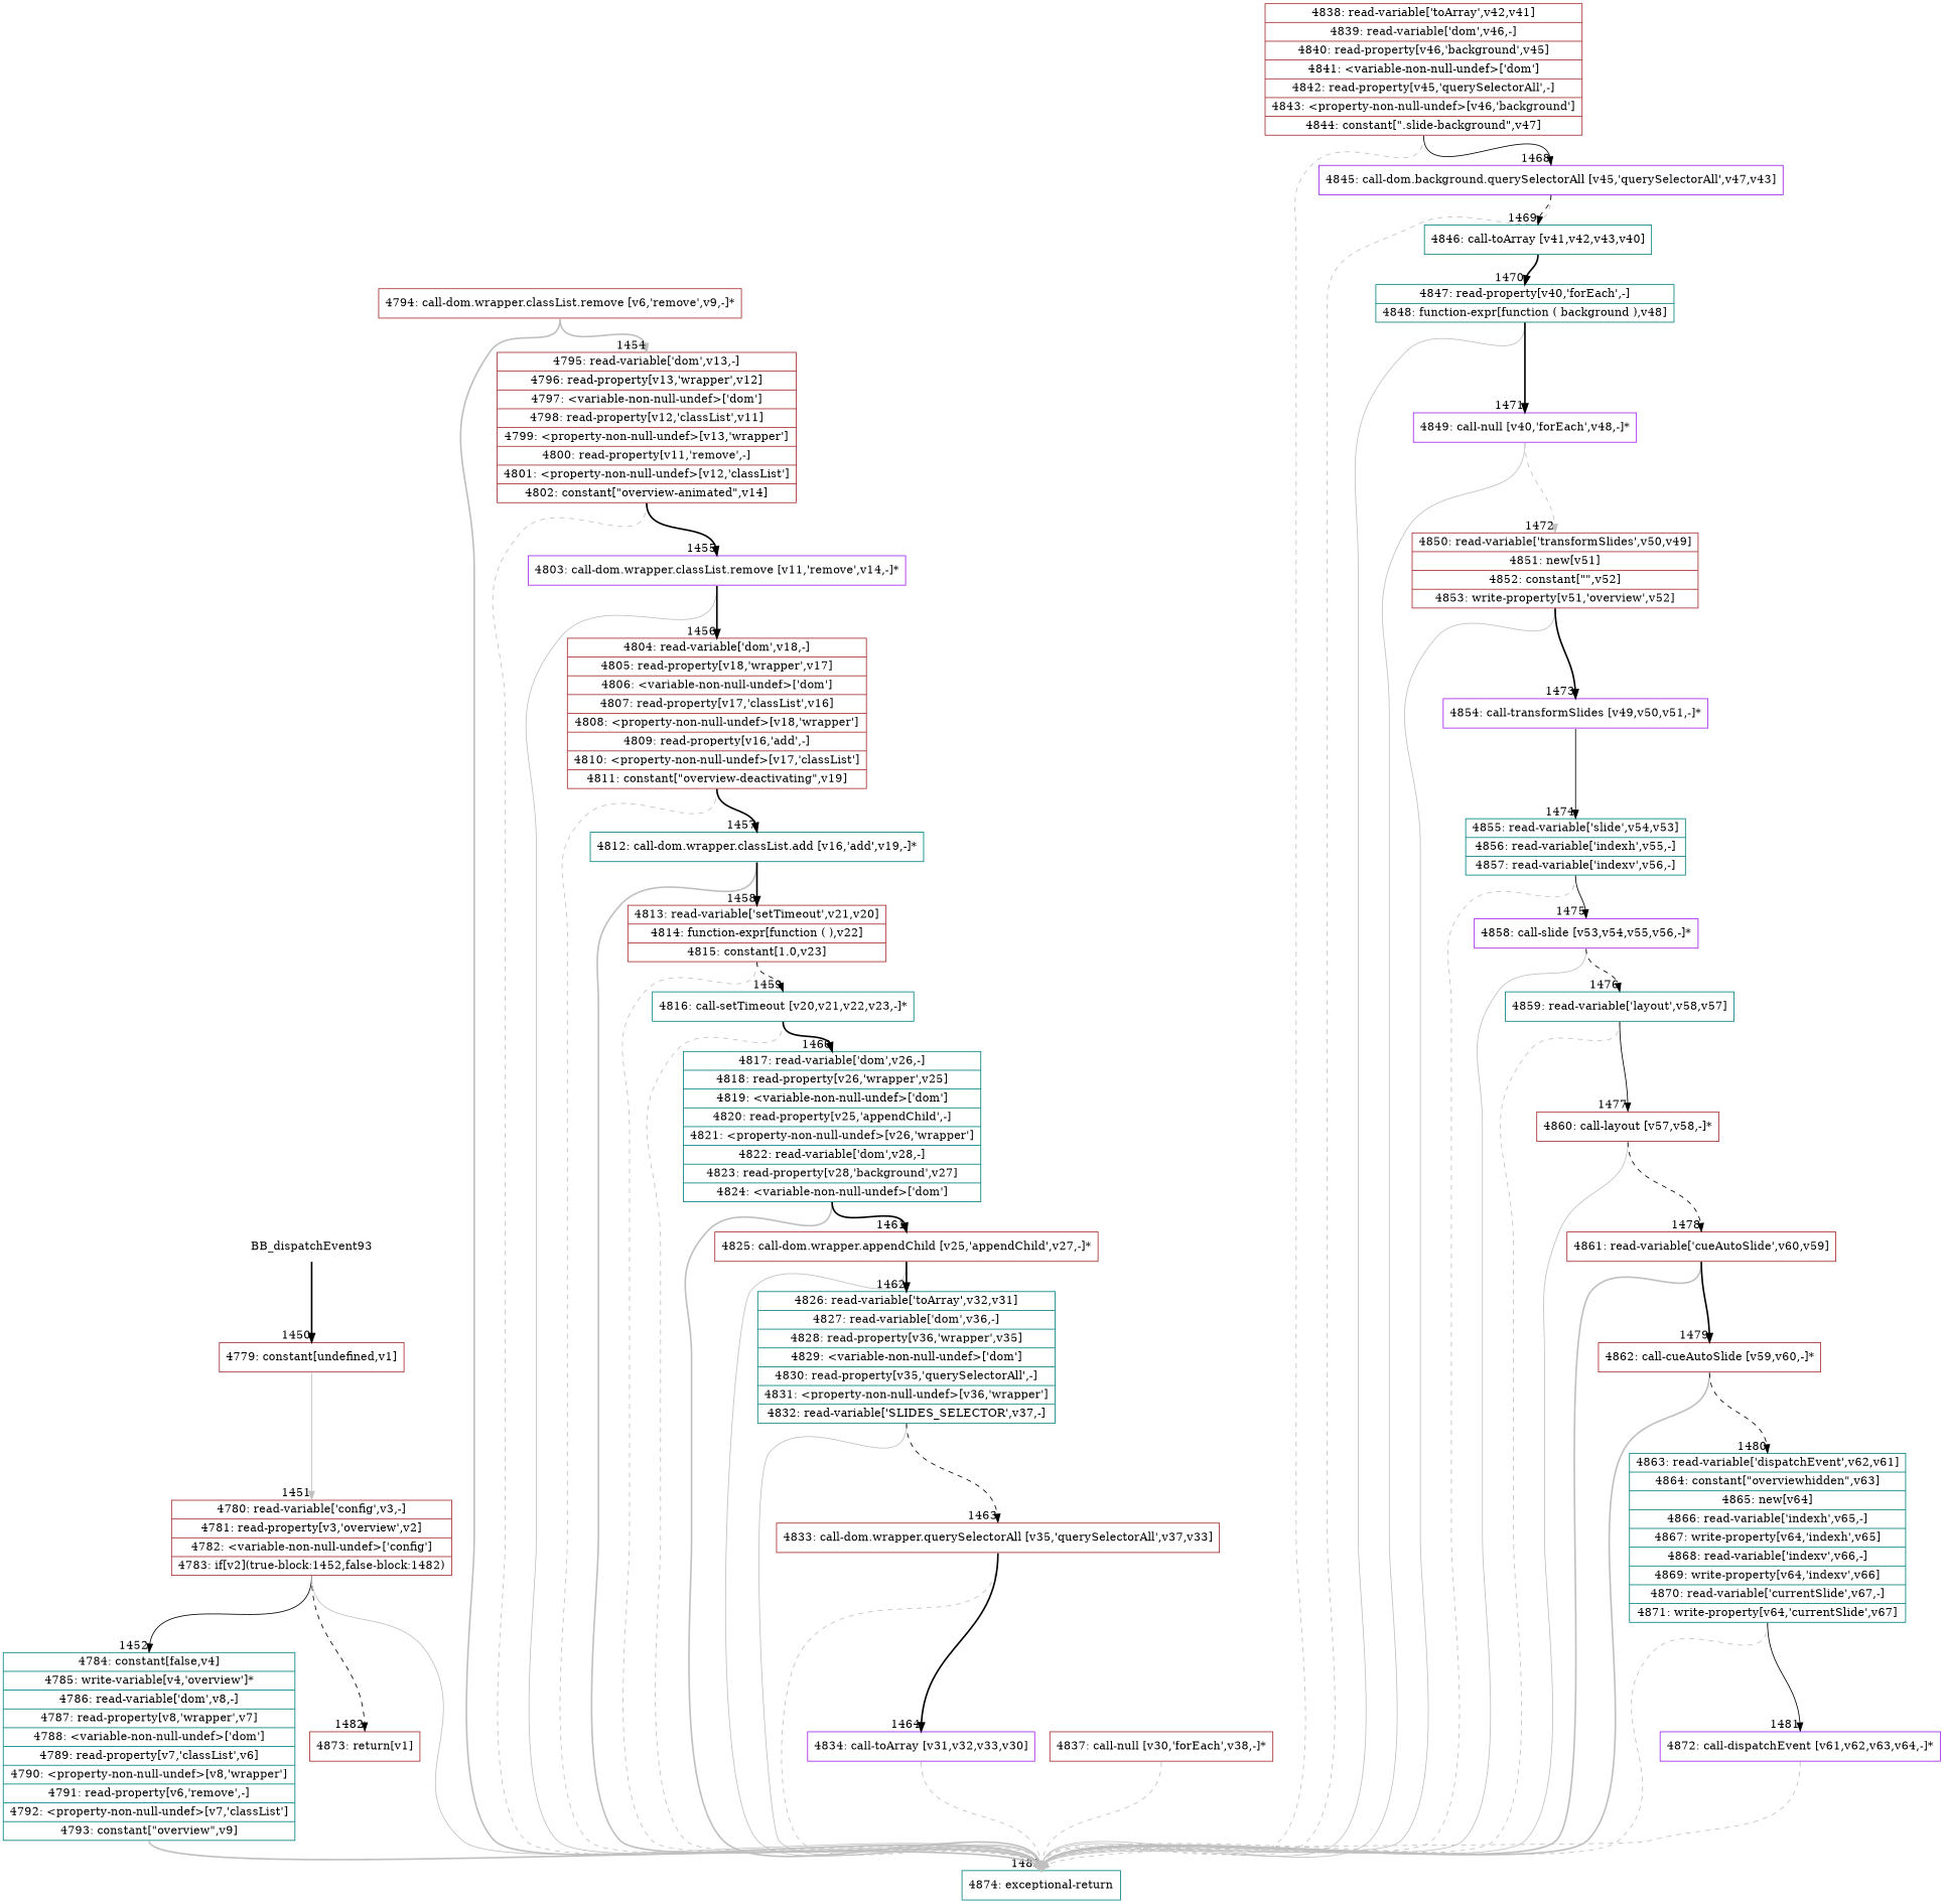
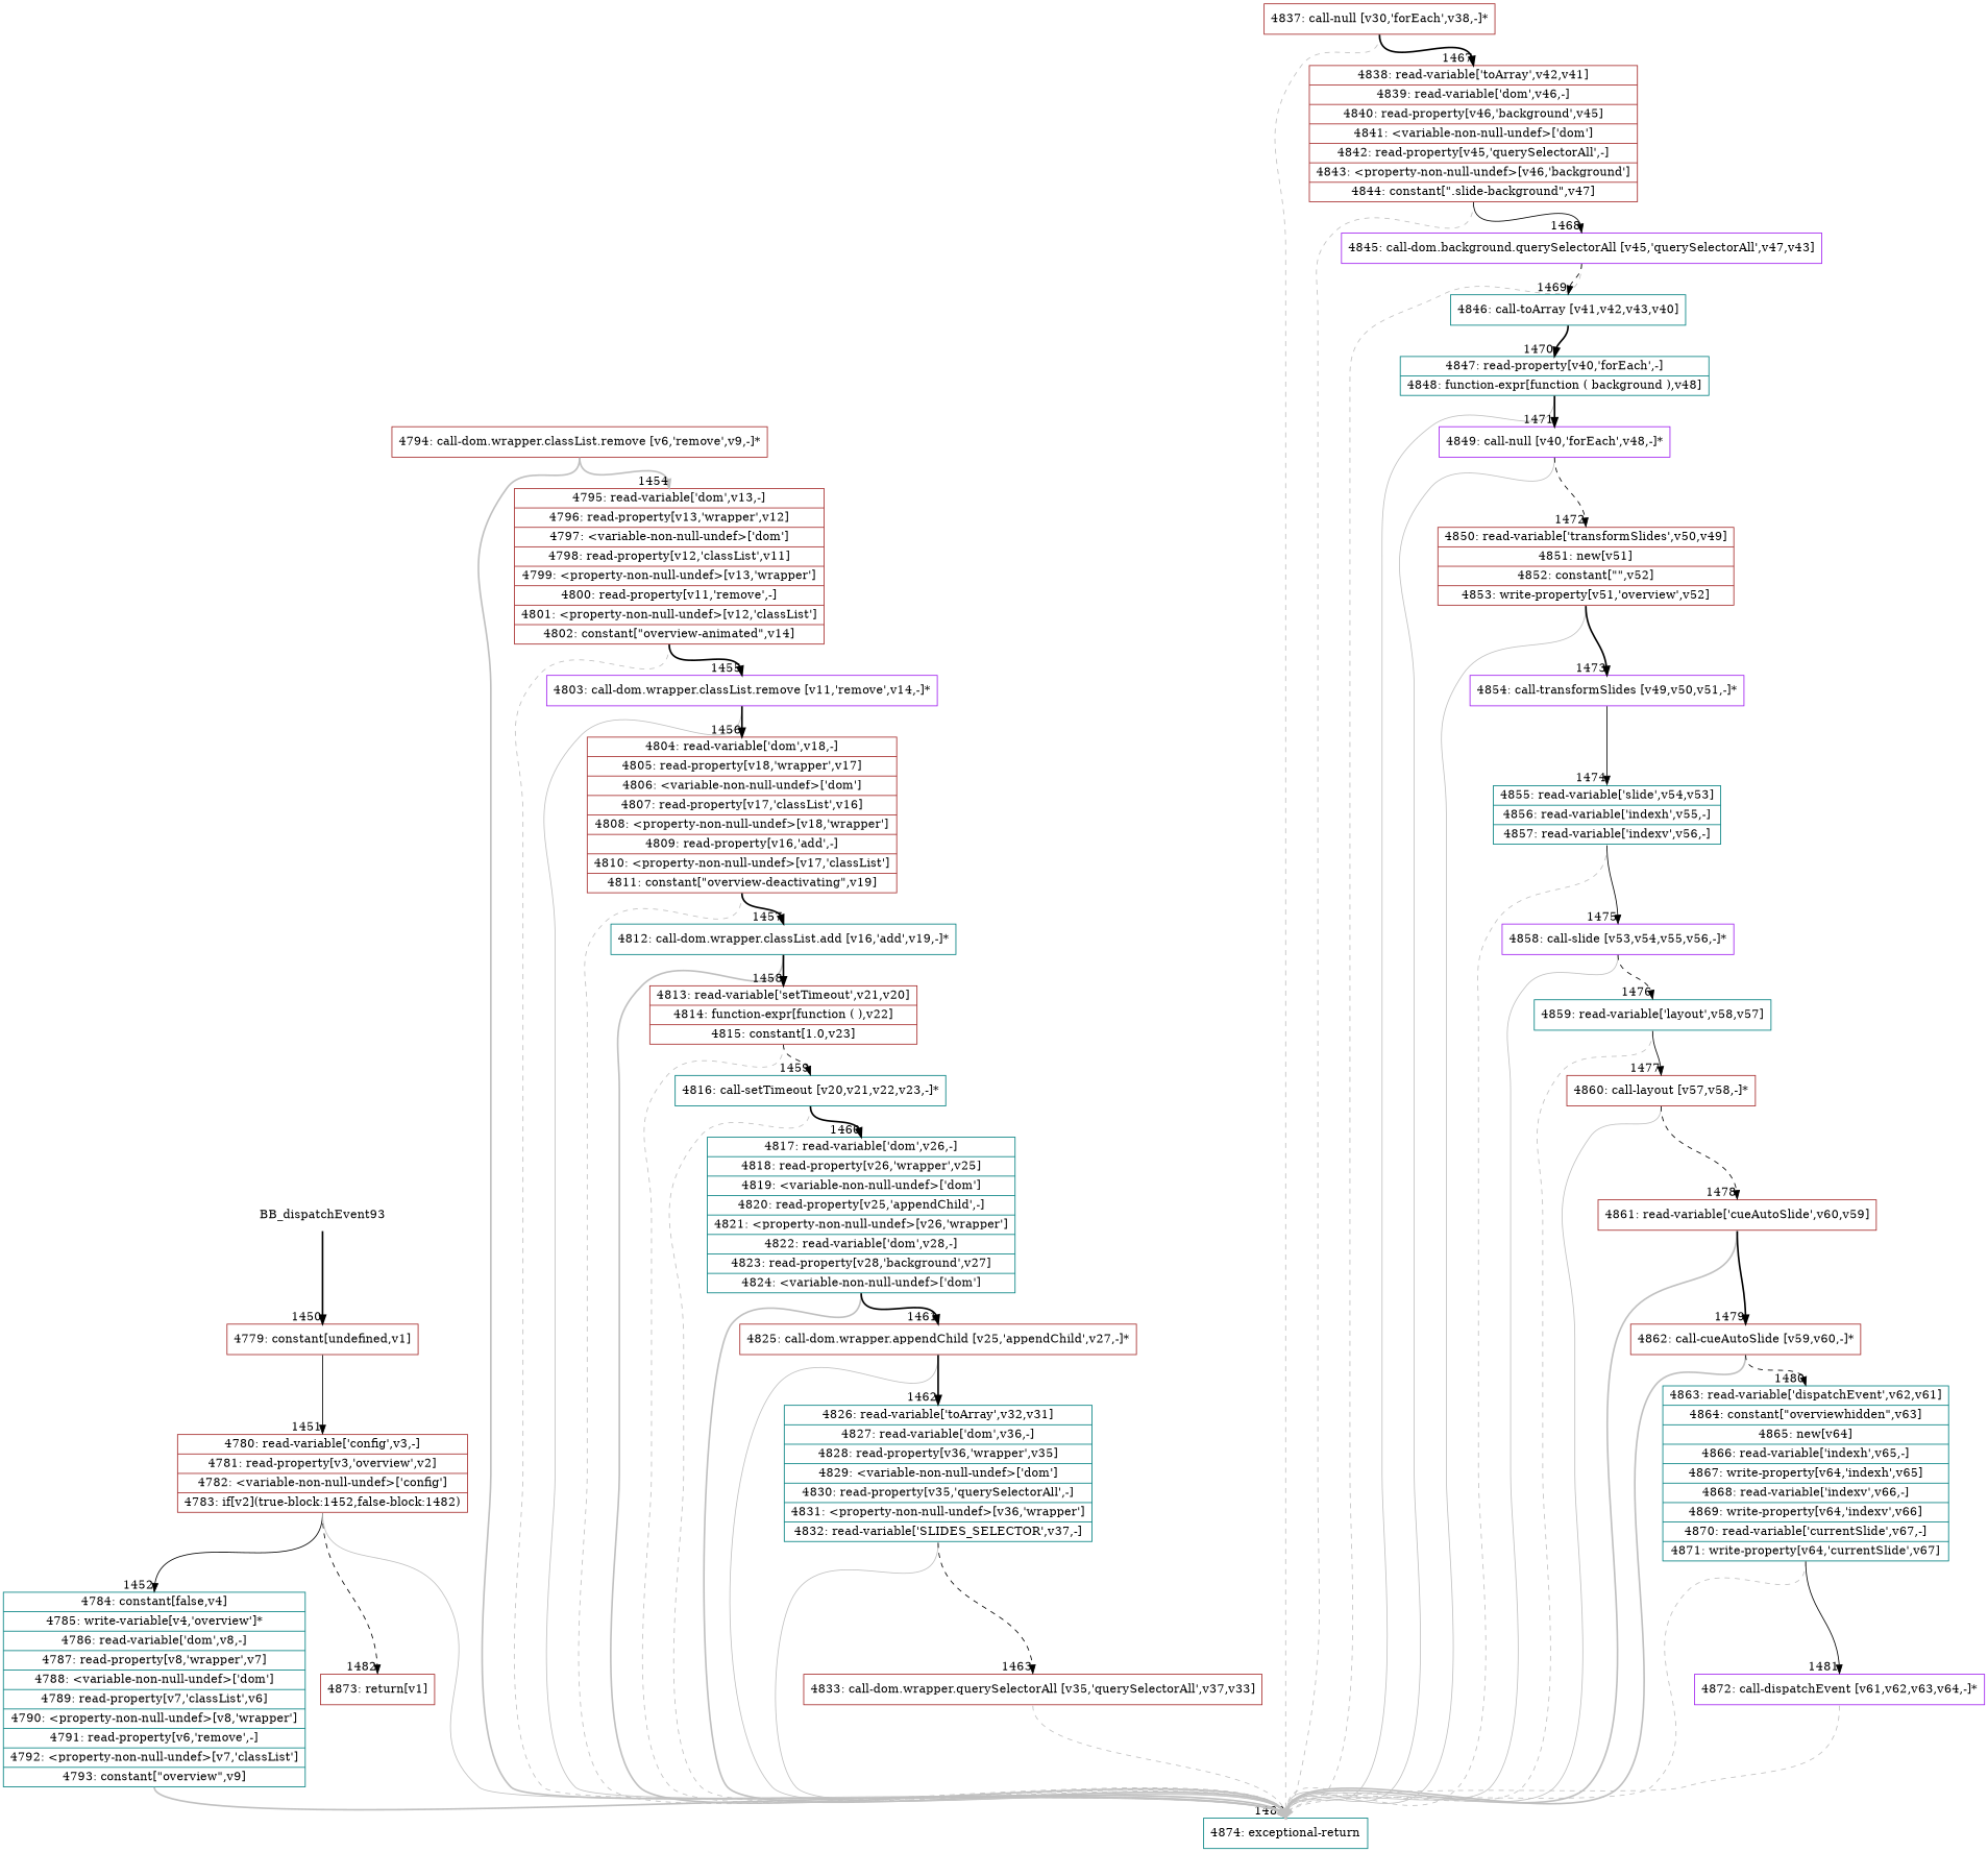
  digraph {
    rankdir=TD
    node [color=brown shape=record]
    edge [headport=n style=bold tailport=s]
    n1 [color=purple label=BB_dispatchEvent93 shape=none]
    n2 [label="{4779: constant[undefined,v1]}"]
    n3 [label="{4780: read-variable['config',v3,-]|4781: read-property[v3,'overview',v2]|4782: \<variable-non-null-undef\>['config']|4783: if[v2](true-block:1452,false-block:1482)}"]
    n4 [color=teal label="{4784: constant[false,v4]|4785: write-variable[v4,'overview']*|4786: read-variable['dom',v8,-]|4787: read-property[v8,'wrapper',v7]|4788: \<variable-non-null-undef\>['dom']|4789: read-property[v7,'classList',v6]|4790: \<property-non-null-undef\>[v8,'wrapper']|4791: read-property[v6,'remove',-]|4792: \<property-non-null-undef\>[v7,'classList']|4793: constant[\"overview\",v9]}"]
    n5 [label="{4873: return[v1]}"]
    n6 [color=teal label="{4874: exceptional-return}"]
    n7 [label="{4794: call-dom.wrapper.classList.remove [v6,'remove',v9,-]*}"]
    n8 [label="{4795: read-variable['dom',v13,-]|4796: read-property[v13,'wrapper',v12]|4797: \<variable-non-null-undef\>['dom']|4798: read-property[v12,'classList',v11]|4799: \<property-non-null-undef\>[v13,'wrapper']|4800: read-property[v11,'remove',-]|4801: \<property-non-null-undef\>[v12,'classList']|4802: constant[\"overview-animated\",v14]}"]
    n9 [color=purple label="{4803: call-dom.wrapper.classList.remove [v11,'remove',v14,-]*}"]
    n10 [label="{4804: read-variable['dom',v18,-]|4805: read-property[v18,'wrapper',v17]|4806: \<variable-non-null-undef\>['dom']|4807: read-property[v17,'classList',v16]|4808: \<property-non-null-undef\>[v18,'wrapper']|4809: read-property[v16,'add',-]|4810: \<property-non-null-undef\>[v17,'classList']|4811: constant[\"overview-deactivating\",v19]}"]
    n11 [color=teal label="{4812: call-dom.wrapper.classList.add [v16,'add',v19,-]*}"]
    n12 [label="{4813: read-variable['setTimeout',v21,v20]|4814: function-expr[function ( ),v22]|4815: constant[1.0,v23]}"]
    n13 [color=teal label="{4816: call-setTimeout [v20,v21,v22,v23,-]*}"]
    n14 [color=teal label="{4817: read-variable['dom',v26,-]|4818: read-property[v26,'wrapper',v25]|4819: \<variable-non-null-undef\>['dom']|4820: read-property[v25,'appendChild',-]|4821: \<property-non-null-undef\>[v26,'wrapper']|4822: read-variable['dom',v28,-]|4823: read-property[v28,'background',v27]|4824: \<variable-non-null-undef\>['dom']}"]
    n15 [label="{4825: call-dom.wrapper.appendChild [v25,'appendChild',v27,-]*}"]
    n16 [color=teal label="{4826: read-variable['toArray',v32,v31]|4827: read-variable['dom',v36,-]|4828: read-property[v36,'wrapper',v35]|4829: \<variable-non-null-undef\>['dom']|4830: read-property[v35,'querySelectorAll',-]|4831: \<property-non-null-undef\>[v36,'wrapper']|4832: read-variable['SLIDES_SELECTOR',v37,-]}"]
    n17 [label="{4833: call-dom.wrapper.querySelectorAll [v35,'querySelectorAll',v37,v33]}"]
-   n18 [color=purple label="{4834: call-toArray [v31,v32,v33,v30]}"]
    n19 [label="{4837: call-null [v30,'forEach',v38,-]*}"]
    n20 [label="{4838: read-variable['toArray',v42,v41]|4839: read-variable['dom',v46,-]|4840: read-property[v46,'background',v45]|4841: \<variable-non-null-undef\>['dom']|4842: read-property[v45,'querySelectorAll',-]|4843: \<property-non-null-undef\>[v46,'background']|4844: constant[\".slide-background\",v47]}"]
    n21 [color=purple label="{4845: call-dom.background.querySelectorAll [v45,'querySelectorAll',v47,v43]}"]
    n22 [color=teal label="{4846: call-toArray [v41,v42,v43,v40]}"]
    n23 [color=teal label="{4847: read-property[v40,'forEach',-]|4848: function-expr[function ( background ),v48]}"]
    n24 [color=purple label="{4849: call-null [v40,'forEach',v48,-]*}"]
    n25 [label="{4850: read-variable['transformSlides',v50,v49]|4851: new[v51]|4852: constant[\"\",v52]|4853: write-property[v51,'overview',v52]}"]
    n26 [color=purple label="{4854: call-transformSlides [v49,v50,v51,-]*}"]
    n27 [color=teal label="{4855: read-variable['slide',v54,v53]|4856: read-variable['indexh',v55,-]|4857: read-variable['indexv',v56,-]}"]
    n28 [color=purple label="{4858: call-slide [v53,v54,v55,v56,-]*}"]
    n29 [color=teal label="{4859: read-variable['layout',v58,v57]}"]
    n30 [label="{4860: call-layout [v57,v58,-]*}"]
    n31 [label="{4861: read-variable['cueAutoSlide',v60,v59]}"]
    n32 [label="{4862: call-cueAutoSlide [v59,v60,-]*}"]
    n33 [color=teal label="{4863: read-variable['dispatchEvent',v62,v61]|4864: constant[\"overviewhidden\",v63]|4865: new[v64]|4866: read-variable['indexh',v65,-]|4867: write-property[v64,'indexh',v65]|4868: read-variable['indexv',v66,-]|4869: write-property[v64,'indexv',v66]|4870: read-variable['currentSlide',v67,-]|4871: write-property[v64,'currentSlide',v67]}"]
    n34 [color=purple label="{4872: call-dispatchEvent [v61,v62,v63,v64,-]*}"]
    n1 -> n2 [headlabel="    1450"]
-   n2 -> n3 [headlabel="      1451" style=solid color=gray]
+   n2 -> n3 [headlabel="      1451" style=solid]
    n3 -> n4 [headlabel="      1452" style=solid]
    n3 -> n5 [headlabel="      1482" style=dashed]
    n3 -> n6 [color=gray headlabel="      1483" style=solid]
    n4 -> n6 [color=gray]
    n7 -> n6 [color=gray]
    n7 -> n8 [color=gray headlabel="      1454"]
    n8 -> n6 [color=gray style=dashed]
    n8 -> n9 [headlabel="      1455"]
    n9 -> n6 [color=gray style=solid]
    n9 -> n10 [headlabel="      1456"]
    n10 -> n6 [color=gray style=dashed]
    n10 -> n11 [headlabel="      1457"]
    n11 -> n6 [color=gray]
    n11 -> n12 [headlabel="      1458"]
    n12 -> n6 [color=gray style=dashed]
    n12 -> n13 [headlabel="      1459" style=dashed]
    n13 -> n6 [color=gray style=dashed]
    n13 -> n14 [headlabel="      1460"]
    n14 -> n6 [color=gray]
    n14 -> n15 [headlabel="      1461"]
    n15 -> n6 [color=gray style=solid]
    n15 -> n16 [headlabel="      1462"]
    n16 -> n6 [color=gray style=solid]
    n16 -> n17 [headlabel="      1463" style=dashed]
    n17 -> n6 [color=gray style=dashed]
-   n17 -> n18 [headlabel="      1464"]
-   n18 -> n6 [color=gray style=dashed]
    n19 -> n6 [color=gray style=dashed]
+   n19 -> n20 [headlabel="      1467"]
    n20 -> n6 [color=gray style=dashed]
    n20 -> n21 [headlabel="      1468" style=solid]
    n21 -> n6 [color=gray style=dashed]
    n21 -> n22 [headlabel="      1469" style=dashed]
    n22 -> n23 [headlabel="      1470"]
    n23 -> n6 [color=gray style=solid]
    n23 -> n24 [headlabel="      1471"]
    n24 -> n6 [color=gray style=solid]
-   n24 -> n25 [headlabel="      1472" style=dashed color=gray]
+   n24 -> n25 [headlabel="      1472" style=dashed]
    n25 -> n6 [color=gray style=solid]
    n25 -> n26 [headlabel="      1473"]
    n26 -> n27 [headlabel="      1474" style=solid]
    n27 -> n6 [color=gray style=dashed]
    n27 -> n28 [headlabel="      1475" style=solid]
    n28 -> n6 [color=gray style=solid]
    n28 -> n29 [headlabel="      1476" style=dashed]
    n29 -> n6 [color=gray style=dashed]
    n29 -> n30 [headlabel="      1477" style=solid]
    n30 -> n6 [color=gray style=solid]
    n30 -> n31 [headlabel="      1478" style=dashed]
    n31 -> n6 [color=gray]
    n31 -> n32 [headlabel="      1479"]
    n32 -> n6 [color=gray]
    n32 -> n33 [headlabel="      1480" style=dashed]
    n33 -> n6 [color=gray style=dashed]
    n33 -> n34 [headlabel="      1481" style=solid]
    n34 -> n6 [color=gray style=dashed]
  }
